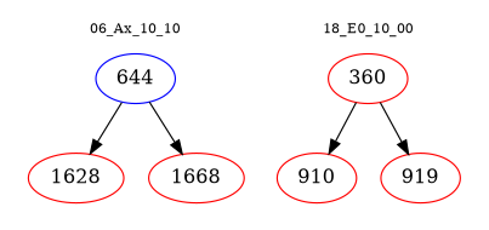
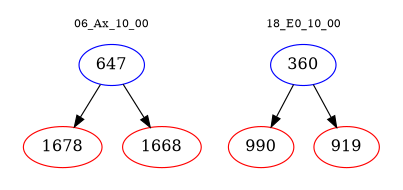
  digraph {
    node [color=red]
    edge [color=black]
-   n1 [color=blue label=644]
-   n2 [label=1628]
+   n1 [color=blue label=647]
+   n2 [label=1678]
    n3 [label=1668]
-   n4 [label=360]
-   n5 [label=910]
+   n4 [color=blue label=360]
+   n5 [label=990]
    n6 [label=919]
    subgraph cluster_1 {
      color=white
      fontsize=10
-     label="06_Ax_10_10"
+     label="06_Ax_10_00"
      n1
      n2
      n3
    }
    subgraph cluster_2 {
      color=white
      fontsize=10
      label="18_E0_10_00"
      n4
      n5
      n6
    }
    n1 -> n2
    n1 -> n3
    n4 -> n5
    n4 -> n6
  }
